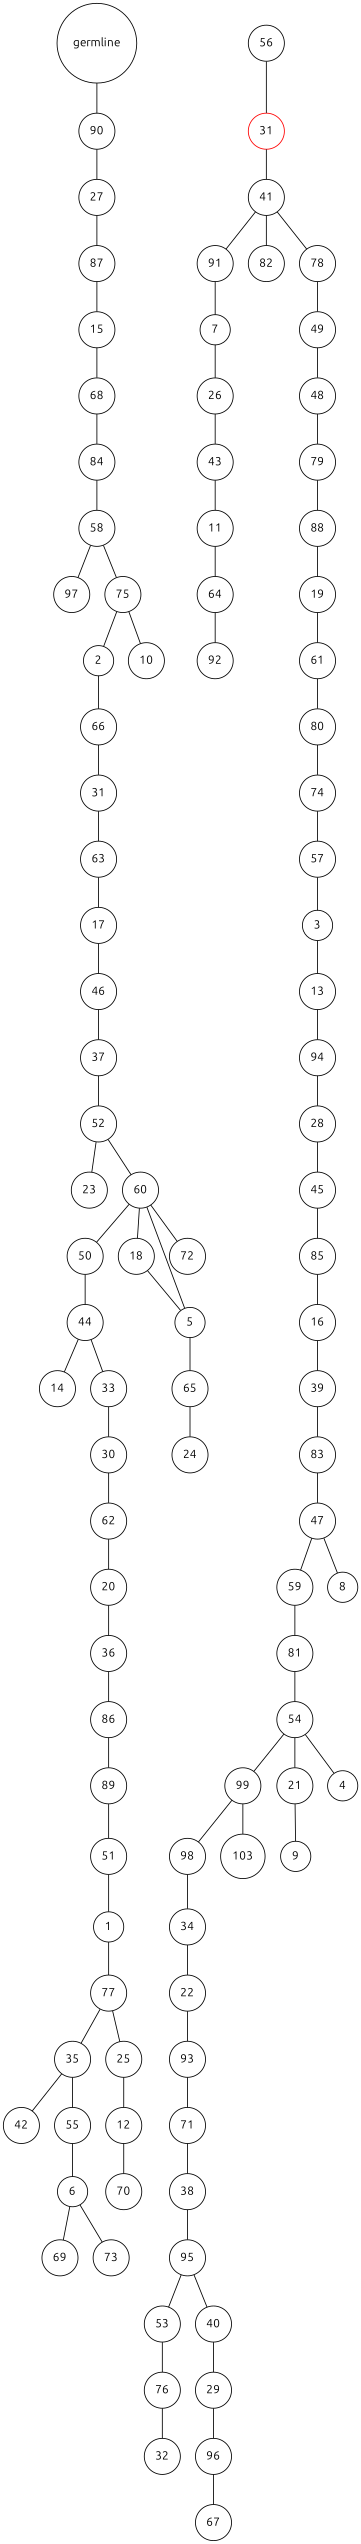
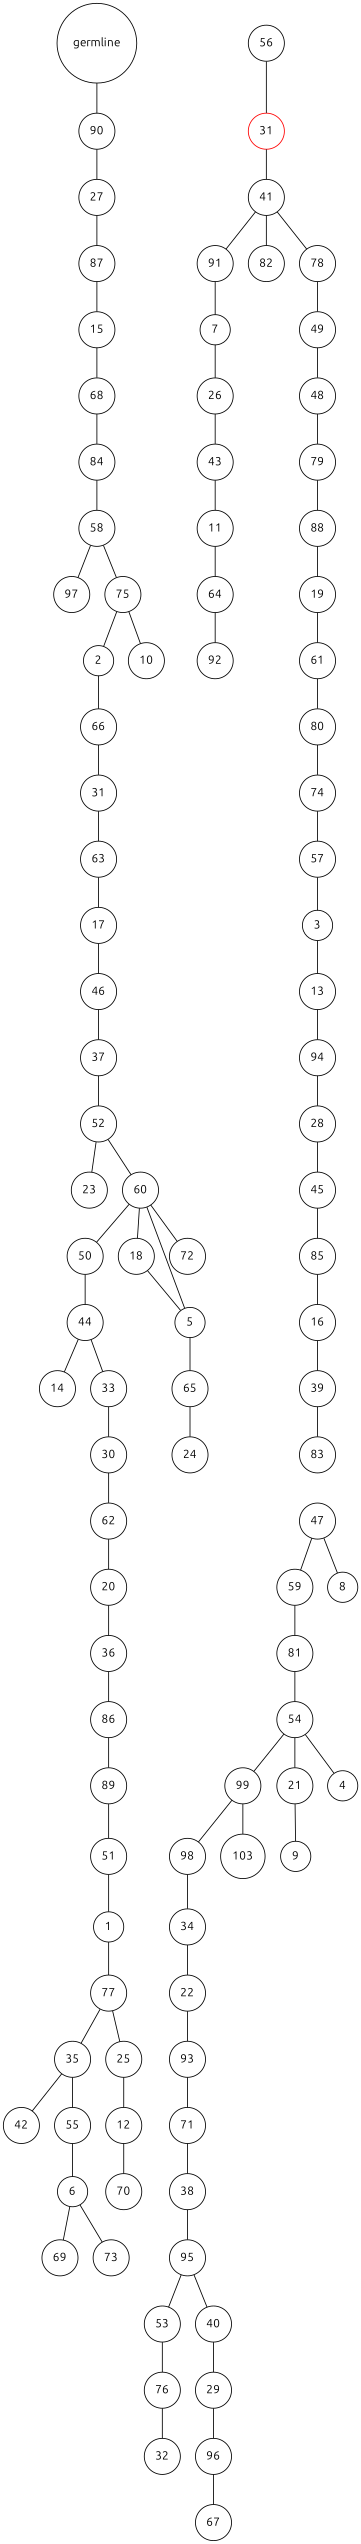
  graph {
    fontname=Ubuntu
    rankdir=UD
    splines=line
    node [fontname=Ubuntu shape=circle]
    edge [fontname=Ubuntu]
    n1 [label=germline]
    n2 [label=90]
    n3 [label=27]
    n4 [label=87]
    n5 [label=15]
    n6 [label=68]
    n7 [label=84]
    n8 [label=58]
    n9 [label=97]
    n10 [label=75]
    n11 [label=2]
    n12 [label=10]
    n13 [label=66]
    n14 [label=31]
    n15 [label=63]
    n16 [label=17]
    n17 [label=46]
    n18 [label=37]
    n19 [label=52]
    n20 [label=23]
    n21 [label=60]
    n22 [label=50]
    n23 [label=18]
    n24 [label=72]
    n25 [label=5]
    n26 [label=56]
    n27 [color=red label=31]
    n28 [label=44]
    n29 [label=41]
    n30 [label=91]
    n31 [label=82]
    n32 [label=78]
    n33 [label=7]
    n34 [label=49]
    n35 [label=26]
    n36 [label=43]
    n37 [label=11]
    n38 [label=64]
    n39 [label=92]
    n40 [label=48]
    n41 [label=79]
    n42 [label=88]
    n43 [label=19]
    n44 [label=61]
    n45 [label=80]
    n46 [label=74]
    n47 [label=57]
    n48 [label=3]
    n49 [label=13]
    n50 [label=94]
    n51 [label=28]
    n52 [label=45]
    n53 [label=85]
    n54 [label=16]
    n55 [label=39]
    n56 [label=83]
    n57 [label=47]
    n58 [label=59]
    n59 [label=8]
    n60 [label=81]
    n61 [label=54]
    n62 [label=99]
    n63 [label=21]
    n64 [label=4]
    n65 [label=98]
    n66 [label=103]
    n67 [label=9]
    n68 [label=34]
    n69 [label=22]
    n70 [label=93]
    n71 [label=71]
    n72 [label=38]
    n73 [label=95]
    n74 [label=53]
    n75 [label=40]
    n76 [label=76]
    n77 [label=29]
    n78 [label=32]
    n79 [label=96]
    n80 [label=67]
    n81 [label=14]
    n82 [label=33]
    n83 [label=30]
    n84 [label=62]
    n85 [label=20]
    n86 [label=36]
    n87 [label=86]
    n88 [label=89]
    n89 [label=51]
    n90 [label=1]
    n91 [label=77]
    n92 [label=35]
    n93 [label=25]
    n94 [label=42]
    n95 [label=55]
    n96 [label=12]
    n97 [label=6]
    n98 [label=69]
    n99 [label=73]
    n100 [label=70]
    n101 [label=65]
    n102 [label=24]
    n1 -- n2
    n2 -- n3
    n3 -- n4
    n4 -- n5
    n5 -- n6
    n6 -- n7
    n7 -- n8
    n8 -- n9
    n8 -- n10
    n10 -- n11
    n10 -- n12
    n11 -- n13
    n13 -- n14
    n14 -- n15
    n15 -- n16
    n16 -- n17
    n17 -- n18
    n18 -- n19
    n19 -- n20
    n19 -- n21
    n21 -- n22
    n21 -- n23
    n21 -- n24
    n21 -- n25
    n22 -- n28
    n23 -- n25
    n25 -- n101
    n26 -- n27
    n27 -- n29
    n28 -- n81
    n28 -- n82
    n29 -- n30
    n29 -- n31
    n29 -- n32
    n30 -- n33
    n32 -- n34
    n33 -- n35
    n34 -- n40
    n35 -- n36
    n36 -- n37
    n37 -- n38
    n38 -- n39
    n40 -- n41
    n41 -- n42
    n42 -- n43
    n43 -- n44
    n44 -- n45
    n45 -- n46
    n46 -- n47
    n47 -- n48
    n48 -- n49
    n49 -- n50
    n50 -- n51
    n51 -- n52
    n52 -- n53
    n53 -- n54
    n54 -- n55
    n55 -- n56
-   n56 -- n57
    n57 -- n58
    n57 -- n59
    n58 -- n60
    n60 -- n61
    n61 -- n62
    n61 -- n63
    n61 -- n64
    n62 -- n65
    n62 -- n66
    n63 -- n67
    n65 -- n68
    n68 -- n69
    n69 -- n70
    n70 -- n71
    n71 -- n72
    n72 -- n73
    n73 -- n74
    n73 -- n75
    n74 -- n76
    n75 -- n77
    n76 -- n78
    n77 -- n79
    n79 -- n80
    n82 -- n83
    n83 -- n84
    n84 -- n85
    n85 -- n86
    n86 -- n87
    n87 -- n88
    n88 -- n89
    n89 -- n90
    n90 -- n91
    n91 -- n92
    n91 -- n93
    n92 -- n94
    n92 -- n95
    n93 -- n96
    n95 -- n97
    n96 -- n100
    n97 -- n98
    n97 -- n99
    n101 -- n102
  }
